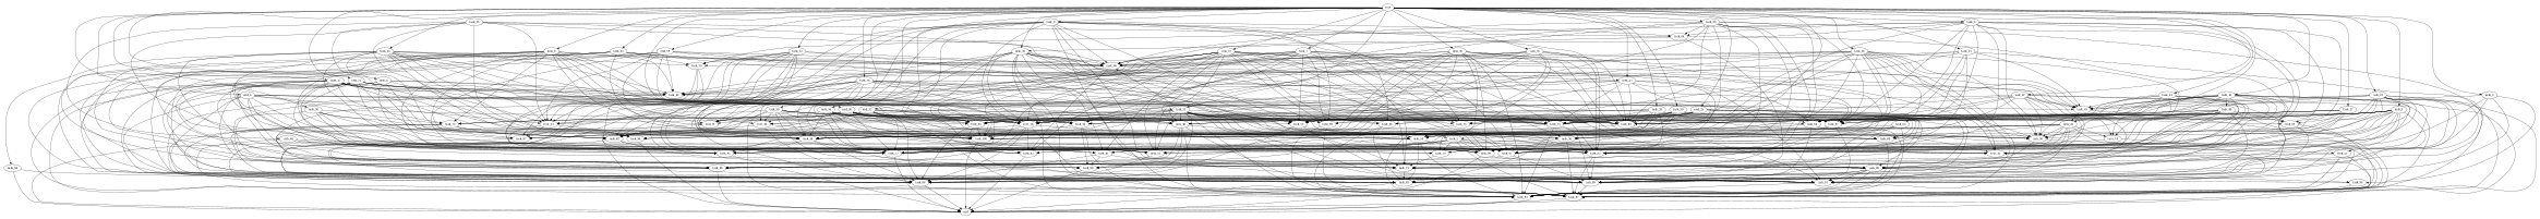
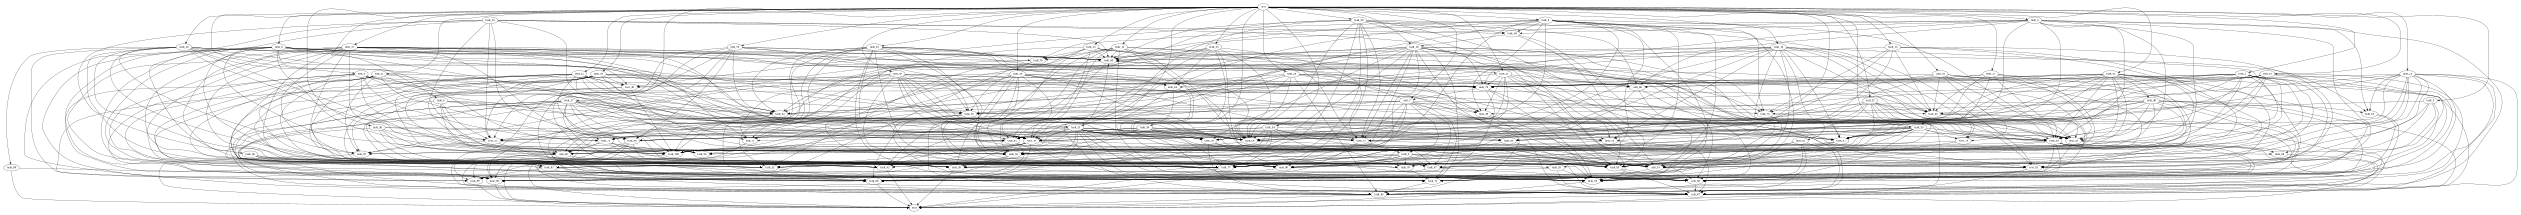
  digraph {
    fontname="Noto Serif"
    node [fontname="Noto Serif"]
    edge [fontname="Noto Serif"]
    task_15
    task_59
    task_60
    task_81
    task_64
    task_94
    n7 [label=root_53]
    task_52
    task_100
    task_46
    task_75
    task_88
    task_95
    task_91
    task_92
    task_21
    task_99
    task_89
    task_10
    end
    task_97
    task_90
    task_87
    task_98
    task_93
    task_77
    task_62
    task_11
    task_20
    task_73
    n31 [label=root_61]
    task_66
    task_83
    n34 [label=root_78]
    task_51
    task_68
    task_85
    task_2
    task_17
    task_45
    task_54
    task_47
    task_80
    task_72
    task_24
    task_58
    task_76
    n48 [label=root_74]
    task_43
    task_63
    task_33
    task_23
    task_55
    task_48
    task_13
    task_70
    task_56
    task_16
    task_82
    task_69
    task_96
    task_30
    task_34
    n64 [label=end_71]
    task_25
    task_67
    task_79
    task_44
    n69 [label=end_29]
    task_49
    n71 [label=root_42]
    task_50
    n73 [label=end_4]
    task_86
    task_36
    task_5
    n77 [label=end_31]
    task_1
    n79 [label=end_19]
    task_40
    task_6
    n82 [label=end_22]
    task_3
    task_14
    task_65
    task_18
    n87 [label=end_32]
    task_12
    task_9
    task_26
    task_41
    task_27
    task_39
    n94 [label=end_38]
    task_28
    task_8
    root
    task_7
    task_35
    task_37
    task_15 -> task_59
    task_15 -> task_60
    task_15 -> task_81
    task_15 -> task_64
    task_15 -> task_94
    task_15 -> n7
-   task_79 -> task_52
+   task_15 -> task_52
    task_15 -> task_100
    task_15 -> task_46
    task_15 -> task_75
    task_59 -> task_88
    task_59 -> task_95
    task_59 -> task_91
    task_60 -> task_100
    task_60 -> task_92
    task_60 -> task_21
    task_81 -> task_88
    task_81 -> task_99
    task_81 -> task_89
    task_64 -> task_91
    task_64 -> task_89
    task_64 -> task_10
-   task_94 -> end
    n7 -> task_94
    n7 -> task_95
    n7 -> task_97
    task_52 -> task_88
    task_100 -> end
    task_46 -> task_95
    task_46 -> task_92
    task_46 -> task_90
    task_46 -> task_87
    task_75 -> task_89
    task_75 -> task_98
    task_75 -> task_93
    task_88 -> end
    task_95 -> end
    task_91 -> task_93
    task_92 -> end
    task_21 -> task_75
    task_21 -> task_91
    task_21 -> task_62
    task_21 -> task_66
    task_21 -> task_83
    task_21 -> n34
    task_21 -> task_68
    task_21 -> task_56
    task_21 -> task_49
    task_99 -> end
    task_89 -> task_87
    task_10 -> task_59
    task_10 -> task_60
    task_10 -> task_81
    task_10 -> n7
    task_10 -> task_93
    task_10 -> task_77
    task_10 -> n31
    task_10 -> task_83
    task_10 -> n34
    task_10 -> task_51
    task_10 -> task_85
    task_10 -> task_45
    task_10 -> task_54
    task_10 -> task_72
    task_10 -> task_76
    task_10 -> task_67
    task_97 -> end
    task_90 -> end
    task_87 -> end
    task_98 -> end
    task_93 -> end
    task_77 -> end
    task_62 -> task_88
    task_62 -> task_98
    task_62 -> task_11
    task_11 -> task_59
    task_11 -> task_60
    task_11 -> task_52
    task_11 -> task_88
    task_11 -> task_95
    task_11 -> task_91
    task_11 -> task_89
    task_11 -> task_90
    task_11 -> task_93
    task_11 -> task_73
    task_11 -> task_83
    task_11 -> n34
    task_11 -> task_51
    task_11 -> task_68
    task_11 -> task_45
    task_11 -> task_54
    task_11 -> task_47
    task_11 -> task_80
    task_11 -> task_72
    task_11 -> task_48
    task_20 -> task_60
    task_20 -> task_64
    task_20 -> task_99
    task_20 -> task_90
    task_20 -> task_93
    task_20 -> task_77
    task_20 -> task_73
-   task_20 -> task_47
+   task_20 -> n31
    task_20 -> task_66
    task_20 -> task_83
    task_20 -> n34
    task_20 -> task_51
    task_20 -> task_68
    task_73 -> task_94
    task_73 -> task_100
    task_73 -> task_88
    task_73 -> task_91
    task_73 -> task_85
    n31 -> end
    task_66 -> task_100
    task_66 -> task_89
    task_66 -> task_87
    task_83 -> task_89
    task_83 -> task_87
    n34 -> task_94
    n34 -> task_100
    n34 -> task_88
    n34 -> task_91
    n34 -> task_92
    n34 -> task_90
    n34 -> task_98
    task_51 -> task_88
    task_51 -> task_91
    task_51 -> task_2
    task_68 -> task_91
    task_68 -> task_97
    task_85 -> end
    task_2 -> task_81
    task_2 -> task_52
    task_2 -> task_92
    task_2 -> task_90
    task_2 -> task_87
    task_2 -> task_77
    task_2 -> n31
    task_2 -> task_83
    task_2 -> task_47
    task_2 -> task_70
    task_17 -> task_52
    task_17 -> task_100
    task_17 -> task_92
    task_17 -> task_89
    task_17 -> task_87
    task_17 -> task_77
    task_17 -> task_62
    task_17 -> task_73
    task_17 -> n34
    task_17 -> task_68
    task_17 -> task_45
    task_17 -> task_54
    task_17 -> task_47
    task_17 -> task_80
    task_17 -> task_72
    task_45 -> task_100
    task_45 -> task_88
    task_45 -> task_87
    task_54 -> task_90
    task_54 -> task_93
    task_54 -> task_85
    task_47 -> task_89
    task_47 -> task_98
    task_80 -> task_95
    task_80 -> task_93
    task_72 -> task_85
    task_24 -> task_52
    task_24 -> task_75
    task_24 -> task_68
    task_24 -> task_47
    task_24 -> task_72
    task_24 -> task_58
    task_24 -> task_76
    task_24 -> n48
    task_24 -> task_43
    task_58 -> task_87
    task_58 -> task_98
    task_76 -> task_87
    n48 -> task_91
    n48 -> task_90
    task_43 -> task_88
    task_43 -> task_87
    task_43 -> task_33
    task_63 -> task_93
    task_63 -> task_85
    task_33 -> task_59
    task_33 -> task_89
    task_33 -> task_93
    task_33 -> task_83
-   n69 -> task_45
+   task_33 -> task_45
    task_33 -> task_54
    task_33 -> task_80
    task_33 -> task_58
    task_33 -> n48
    task_33 -> task_70
    task_33 -> task_56
    task_33 -> task_82
    task_33 -> task_69
+   task_33 -> task_67
    task_23 -> task_75
    task_23 -> task_89
    task_23 -> task_90
    task_23 -> task_87
    task_23 -> task_93
    task_23 -> task_77
    task_23 -> task_83
    task_23 -> task_68
    task_23 -> task_85
    task_23 -> task_47
    task_23 -> task_80
    task_23 -> task_43
    task_23 -> task_63
    task_23 -> task_55
    task_55 -> task_99
    task_55 -> task_87
    task_55 -> task_93
    task_48 -> task_99
    task_48 -> task_90
    task_48 -> task_87
    task_48 -> task_98
-   task_48 -> task_93
    task_13 -> task_60
    task_13 -> task_100
    task_13 -> task_91
    task_13 -> task_73
    task_13 -> task_54
    task_13 -> task_76
    task_13 -> task_43
    task_13 -> task_70
    task_70 -> task_72
    task_56 -> task_95
    task_56 -> task_87
    task_16 -> task_59
    task_16 -> task_60
    task_16 -> task_52
    task_16 -> task_100
    task_16 -> task_90
    task_16 -> task_93
    task_16 -> task_62
    task_16 -> task_68
    task_16 -> task_58
    task_16 -> task_55
    task_16 -> task_48
    task_16 -> task_70
    task_16 -> task_82
    task_16 -> task_69
    task_82 -> task_95
    task_82 -> task_99
    task_82 -> task_98
    task_69 -> task_88
    task_69 -> task_91
    task_69 -> task_89
-   task_90 -> task_69
+   task_69 -> task_90
    task_69 -> task_87
    task_69 -> task_93
    task_69 -> task_85
    task_69 -> task_96
    task_96 -> end
    task_30 -> task_59
    task_30 -> task_81
    task_30 -> n7
    task_30 -> task_83
    task_30 -> task_51
    task_30 -> task_68
    task_30 -> task_45
    task_30 -> task_54
    task_30 -> task_80
    task_30 -> task_48
    task_30 -> task_69
    task_34 -> task_59
    task_34 -> task_100
    task_34 -> task_77
    task_34 -> task_83
    task_34 -> task_51
    task_34 -> task_68
    task_34 -> task_45
    task_34 -> task_58
    task_34 -> task_70
    task_34 -> n64
    n64 -> end
    task_25 -> task_59
    task_25 -> task_60
    task_25 -> task_52
    task_25 -> task_88
    task_25 -> task_85
    task_25 -> task_63
    task_25 -> task_69
    task_25 -> task_67
    task_25 -> task_79
    task_67 -> task_59
    task_67 -> task_91
    task_67 -> task_98
    task_79 -> task_97
    task_79 -> task_98
    task_44 -> task_93
    task_44 -> task_85
    n69 -> task_75
    n69 -> task_89
    n69 -> n31
    n69 -> task_51
    n69 -> task_85
    n69 -> task_82
    n69 -> task_69
    n69 -> task_49
    n69 -> n71
    n69 -> task_50
    task_49 -> task_87
    task_49 -> task_93
    n71 -> task_100
    n71 -> task_88
    n71 -> task_97
    task_50 -> task_100
    task_50 -> task_99
    task_50 -> task_93
    n73 -> n7
    n73 -> task_75
    n73 -> task_88
    n73 -> task_89
    n73 -> task_90
    n73 -> task_98
-   n73 -> task_77
+   task_44 -> task_77
    n73 -> task_73
    n73 -> n34
    n73 -> task_43
    n73 -> task_69
    task_86 -> task_88
    task_86 -> end
    task_36 -> task_59
    task_36 -> task_95
    task_36 -> task_98
    task_36 -> task_77
    task_36 -> task_45
    task_36 -> task_56
    task_36 -> task_82
    task_5 -> task_60
    task_5 -> task_64
    task_5 -> task_75
    task_5 -> task_88
    task_5 -> task_90
    task_5 -> task_66
    task_5 -> task_85
    task_5 -> task_54
    task_5 -> task_58
    task_5 -> task_63
    task_5 -> task_69
    task_5 -> task_67
    task_5 -> task_79
    n77 -> task_75
    n77 -> task_88
    n77 -> task_91
    n77 -> task_97
    n77 -> task_93
    n77 -> task_77
    n77 -> task_62
    n77 -> n34
    n77 -> task_72
    n77 -> task_48
-   n77 -> task_82
+   task_73 -> task_82
    task_1 -> task_75
    task_1 -> task_91
    task_1 -> task_89
    task_1 -> task_90
    task_1 -> task_77
    task_1 -> n31
    task_1 -> task_66
    task_1 -> task_83
    task_1 -> n34
    task_1 -> task_51
    task_1 -> task_68
    task_1 -> task_47
    task_1 -> task_69
    task_1 -> task_67
    n79 -> task_60
    n79 -> n7
    n79 -> task_89
    n79 -> task_77
    n79 -> task_62
    n79 -> task_68
    n79 -> task_85
    n79 -> task_43
    n79 -> task_48
-   n79 -> n64
-   task_40 -> task_88
+   n79 -> task_50
+   task_76 -> task_88
    task_40 -> task_95
    task_40 -> task_89
    task_40 -> task_87
    task_40 -> task_77
    task_40 -> task_68
    task_40 -> task_72
    task_40 -> task_58
    task_40 -> task_76
    task_40 -> task_63
    task_40 -> task_56
    task_40 -> task_67
    task_40 -> task_50
    task_6 -> n7
    task_6 -> task_98
    task_6 -> task_62
    task_6 -> n31
    task_6 -> task_82
    task_6 -> task_69
    task_6 -> task_67
    n82 -> task_59
    n82 -> task_93
    n82 -> task_83
    n82 -> n34
    n82 -> task_68
    n82 -> task_80
    n82 -> task_58
    n82 -> n48
    n82 -> task_43
-   n82 -> task_63
    n82 -> task_69
    n82 -> task_67
    task_3 -> task_91
    task_3 -> n31
    task_3 -> task_72
    task_3 -> task_43
    task_3 -> task_96
    task_14 -> task_59
    task_14 -> task_60
    task_14 -> task_100
    task_14 -> task_91
    task_14 -> task_93
    task_14 -> task_62
    task_14 -> n31
    task_14 -> task_72
    task_14 -> task_58
    task_14 -> n48
    task_14 -> task_43
    task_14 -> task_56
    task_14 -> task_67
    task_14 -> task_79
    task_14 -> task_50
    task_14 -> task_65
    task_65 -> task_94
    task_65 -> task_92
    task_65 -> task_89
    task_65 -> task_87
    task_65 -> task_85
    task_18 -> task_59
    task_18 -> task_75
    task_18 -> task_88
    task_18 -> task_77
    task_18 -> task_62
    task_18 -> task_83
    task_18 -> task_51
    task_18 -> task_68
    task_18 -> task_85
    task_18 -> task_82
    task_18 -> n64
    task_18 -> task_67
    task_18 -> task_44
    task_18 -> task_50
    n87 -> task_75
    n87 -> task_88
    n87 -> task_95
    n87 -> task_93
    n87 -> task_77
    n87 -> task_68
    n87 -> task_45
    n87 -> task_58
    n87 -> task_48
    n87 -> task_82
    n87 -> task_69
    n87 -> n71
    n87 -> task_50
    task_12 -> task_59
    task_12 -> task_60
    task_12 -> n7
    task_12 -> task_95
    task_12 -> task_91
    task_12 -> task_92
    task_12 -> task_89
    task_12 -> task_51
    task_12 -> task_54
    task_12 -> task_58
    task_12 -> task_79
    task_9 -> task_60
    task_9 -> task_64
    task_9 -> task_88
    task_9 -> task_95
    task_9 -> task_93
    task_9 -> task_77
    task_9 -> task_83
    task_9 -> n34
    task_9 -> task_51
    task_9 -> task_45
    task_9 -> task_76
    task_9 -> task_82
    task_9 -> task_69
    task_9 -> task_44
    task_9 -> task_49
    task_9 -> n71
    task_26 -> task_59
    task_26 -> task_60
    task_26 -> n7
    task_26 -> task_52
    task_26 -> task_99
    task_26 -> task_97
    task_26 -> task_62
    task_26 -> task_83
    task_26 -> n34
-   task_26 -> task_80
    task_26 -> task_70
    task_26 -> task_79
    task_26 -> n71
    task_26 -> task_50
    task_26 -> task_86
    task_41 -> task_75
    task_41 -> task_87
    task_41 -> task_77
    task_41 -> n31
    task_41 -> task_66
    task_41 -> task_83
    task_41 -> n34
    task_41 -> task_68
    task_41 -> task_47
    task_41 -> task_72
    task_41 -> task_58
    task_41 -> task_43
    task_41 -> task_48
    task_41 -> task_69
    task_41 -> task_67
    task_41 -> task_40
    task_27 -> task_75
    task_27 -> task_97
    task_27 -> n31
    task_27 -> n34
    task_27 -> task_58
    task_27 -> task_48
    task_27 -> task_69
    task_27 -> task_44
    task_39 -> task_59
    task_39 -> n7
    task_39 -> task_100
    task_39 -> task_75
    task_39 -> task_99
    task_39 -> task_87
    task_39 -> n31
    task_39 -> task_76
    task_39 -> task_82
    task_39 -> task_49
    task_39 -> n71
    task_39 -> task_50
    n94 -> task_75
    n94 -> task_92
    n94 -> task_77
    n94 -> task_66
    n94 -> n34
    n94 -> task_45
    n94 -> task_54
    n94 -> task_56
    n94 -> task_82
    n94 -> task_96
    n94 -> n64
    n94 -> task_49
    n94 -> n71
    n94 -> task_50
    task_28 -> task_94
    task_28 -> task_75
    task_28 -> n31
    task_28 -> task_83
    task_28 -> task_68
    task_28 -> task_85
    task_28 -> task_45
    task_28 -> task_58
    task_28 -> n64
    task_28 -> task_50
    task_8 -> task_60
    task_8 -> task_81
    task_8 -> task_100
    task_8 -> task_89
    task_8 -> task_98
    task_8 -> task_62
    task_8 -> task_73
    task_8 -> task_66
    task_8 -> n34
    task_8 -> task_68
    task_8 -> task_85
    task_8 -> task_47
    task_8 -> task_72
    task_8 -> task_82
    task_8 -> n64
    task_8 -> task_67
    root -> task_21
    root -> task_10
    root -> task_11
    root -> task_20
    root -> task_2
    root -> task_17
    root -> task_24
    root -> task_33
    root -> task_23
    root -> task_13
    root -> task_16
    root -> task_30
    root -> task_34
    root -> task_25
    root -> n69
    root -> n73
    root -> task_36
    root -> task_5
    root -> n77
    root -> task_1
    root -> n79
    root -> task_6
    root -> n82
    root -> task_3
    root -> task_14
    root -> task_18
    root -> n87
    root -> task_12
    root -> task_9
    root -> task_26
    root -> task_41
    root -> task_27
    root -> task_39
    root -> n94
    root -> task_28
    root -> task_8
    root -> task_7
    root -> task_35
    root -> task_37
    task_7 -> task_60
    task_7 -> n7
    task_7 -> task_52
-   task_7 -> task_75
+   task_75 -> task_7
    task_7 -> task_77
    task_7 -> task_62
    task_7 -> task_83
    task_7 -> task_51
    task_7 -> task_47
    task_7 -> task_72
    task_7 -> task_43
    task_7 -> task_82
    task_7 -> task_49
    task_7 -> task_50
    task_35 -> task_60
-   task_35 -> task_98
    task_35 -> task_62
    task_35 -> task_83
    task_35 -> task_51
    task_35 -> task_68
    task_35 -> task_45
    task_35 -> task_54
-   task_35 -> task_58
    task_35 -> n64
    task_35 -> task_44
    task_37 -> task_60
    task_37 -> task_81
    task_37 -> task_52
    task_37 -> task_100
    task_37 -> task_92
    task_37 -> task_97
    task_37 -> task_90
    task_37 -> task_77
    task_37 -> n34
    task_37 -> task_47
    task_37 -> task_72
    task_37 -> task_76
    task_37 -> task_43
    task_37 -> task_48
    task_37 -> task_56
    task_37 -> n64
    task_37 -> task_44
    task_37 -> task_49
  }
